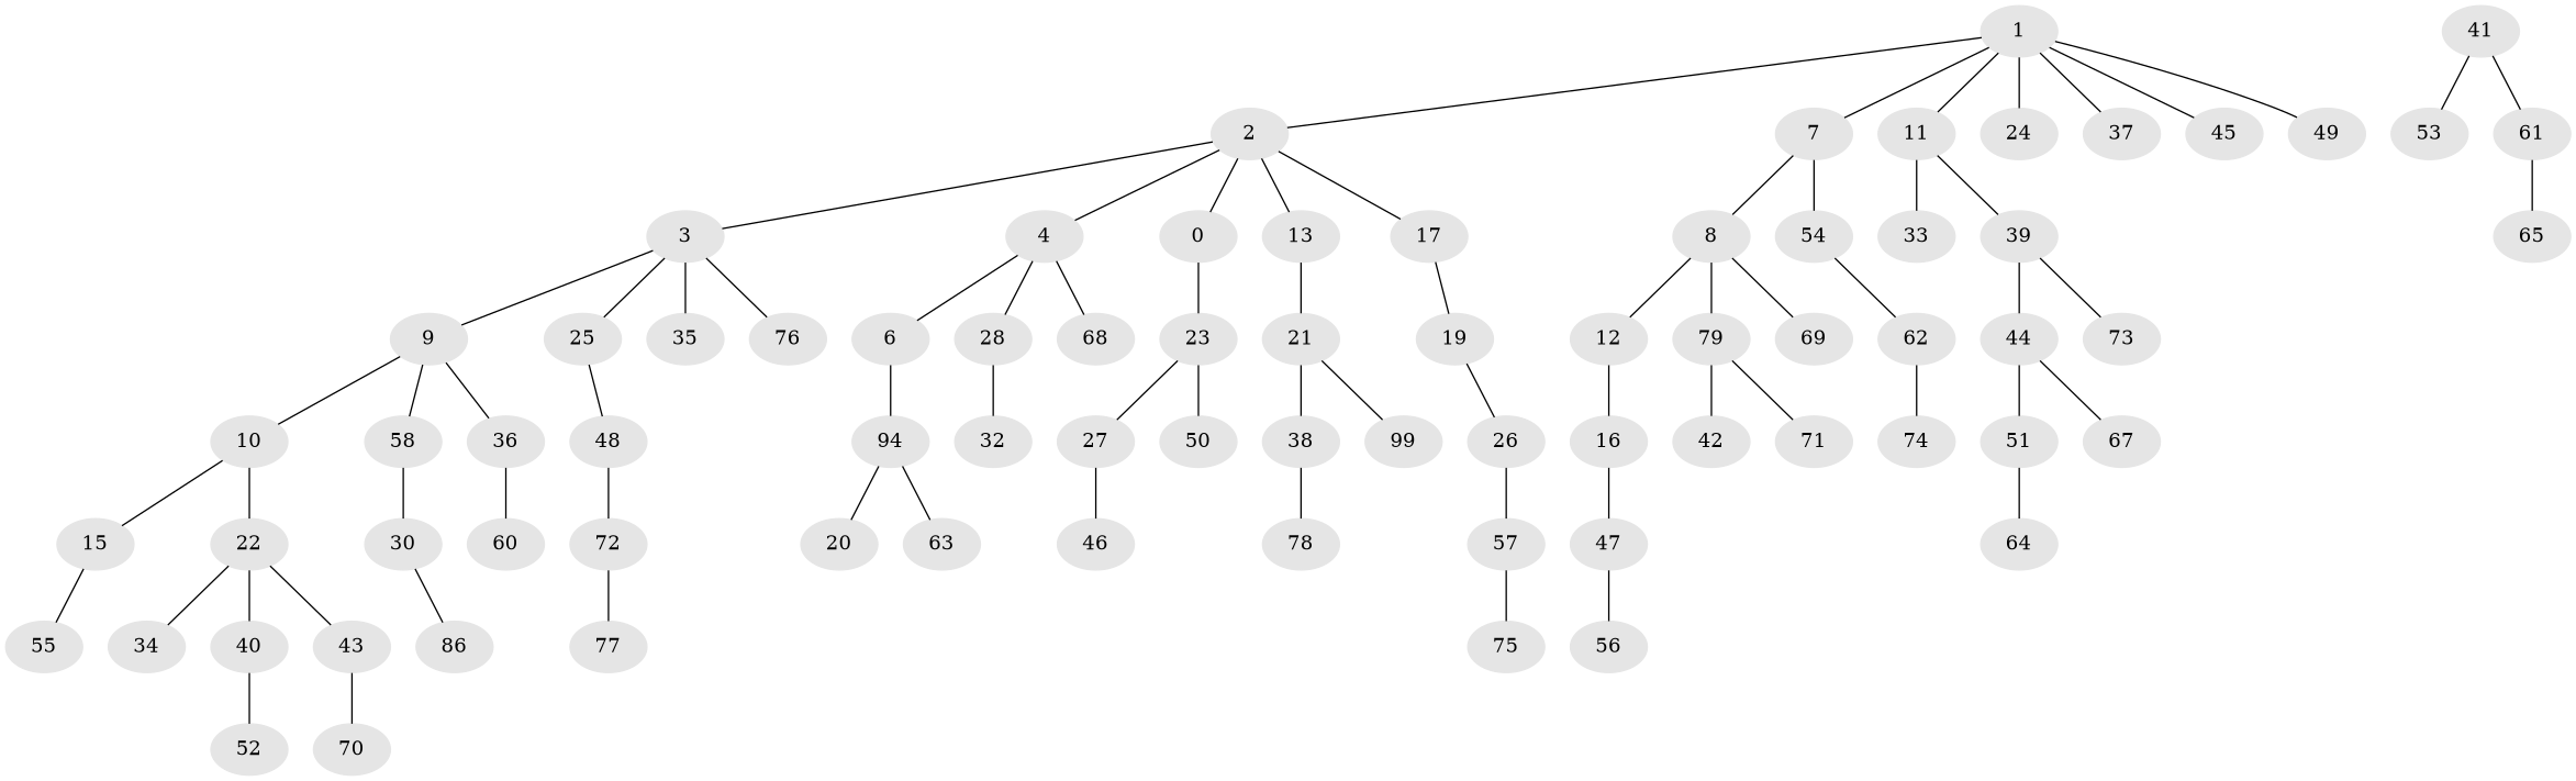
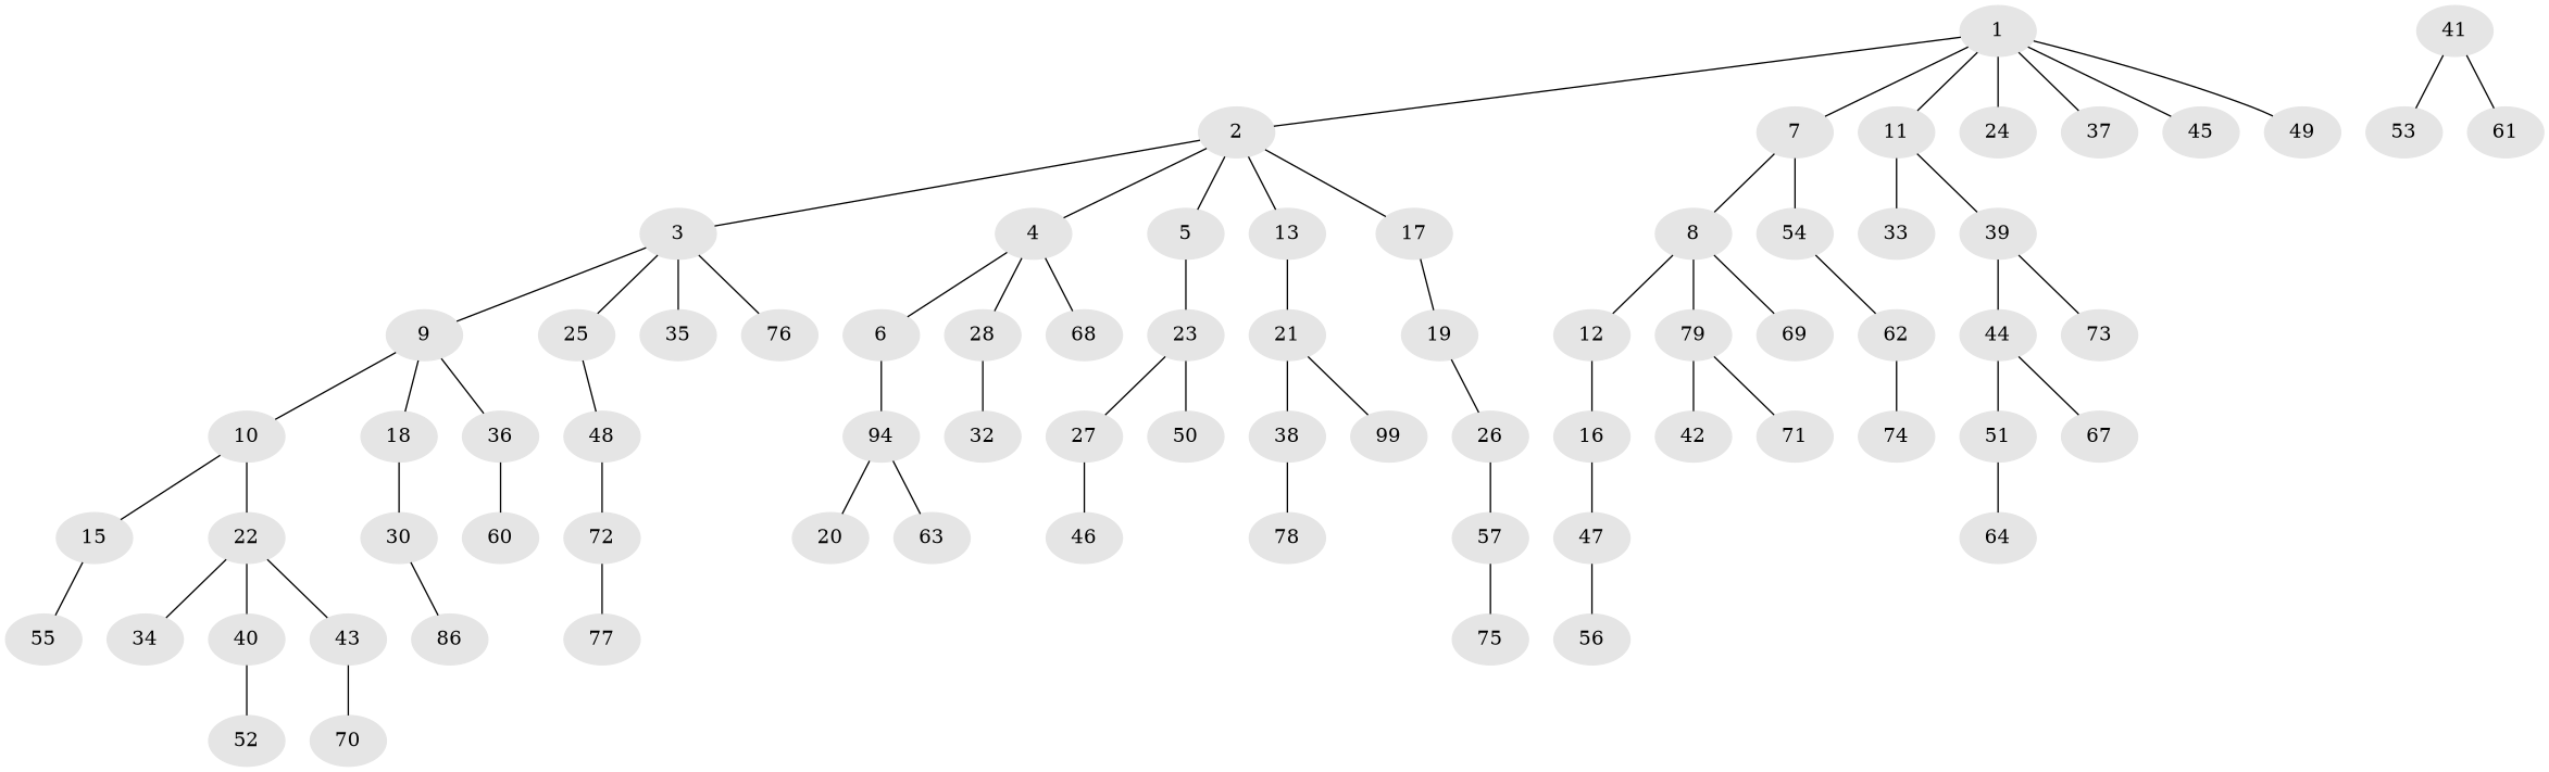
  graph {
    node [color=gray90 style=filled]
    1
    2
    7
    11
    24
    37
    45
    49
    3
    4
-   5 [label=0]
+   5
    13
    17
    8
    54
    33
    39
    9
    25
    35
    76
    6
    28
    68
    23
    21
    19
    10
-   18 [label=58]
+   18
    36
    48
    n32 [label=94]
    32
    27
    50
    20
    63
    12
    n39 [label=79]
    69
    62
    16
    42
    71
    15
    22
    30
    60
    55
    34
    40
    43
    44
    73
    47
    38
    n57 [label=99]
    56
    26
    n60 [label=86]
    57
    78
    52
    70
    46
    72
    75
    41
    53
    61
    51
    67
-   65
    64
    77
    74
    1 -- 2
    1 -- 7
    1 -- 11
    1 -- 24
    1 -- 37
    1 -- 45
    1 -- 49
    2 -- 3
    2 -- 4
    2 -- 5
    2 -- 13
    2 -- 17
    7 -- 8
    7 -- 54
    11 -- 33
    11 -- 39
    3 -- 9
    3 -- 25
    3 -- 35
    3 -- 76
    4 -- 6
    4 -- 28
    4 -- 68
    5 -- 23
    13 -- 21
    17 -- 19
    8 -- 12
    8 -- n39
    8 -- 69
    54 -- 62
    39 -- 44
    39 -- 73
    9 -- 10
    9 -- 18
    9 -- 36
    25 -- 48
    6 -- n32
    28 -- 32
    23 -- 27
    23 -- 50
    21 -- 38
    21 -- n57
    19 -- 26
    10 -- 15
    10 -- 22
    18 -- 30
    36 -- 60
    48 -- 72
    n32 -- 20
    n32 -- 63
    27 -- 46
    12 -- 16
    n39 -- 42
    n39 -- 71
    62 -- 74
    16 -- 47
    15 -- 55
    22 -- 34
    22 -- 40
    22 -- 43
    30 -- n60
    40 -- 52
    43 -- 70
    44 -- 51
    44 -- 67
    47 -- 56
    38 -- 78
    26 -- 57
    57 -- 75
    72 -- 77
    41 -- 53
    41 -- 61
-   61 -- 65
    51 -- 64
  }
